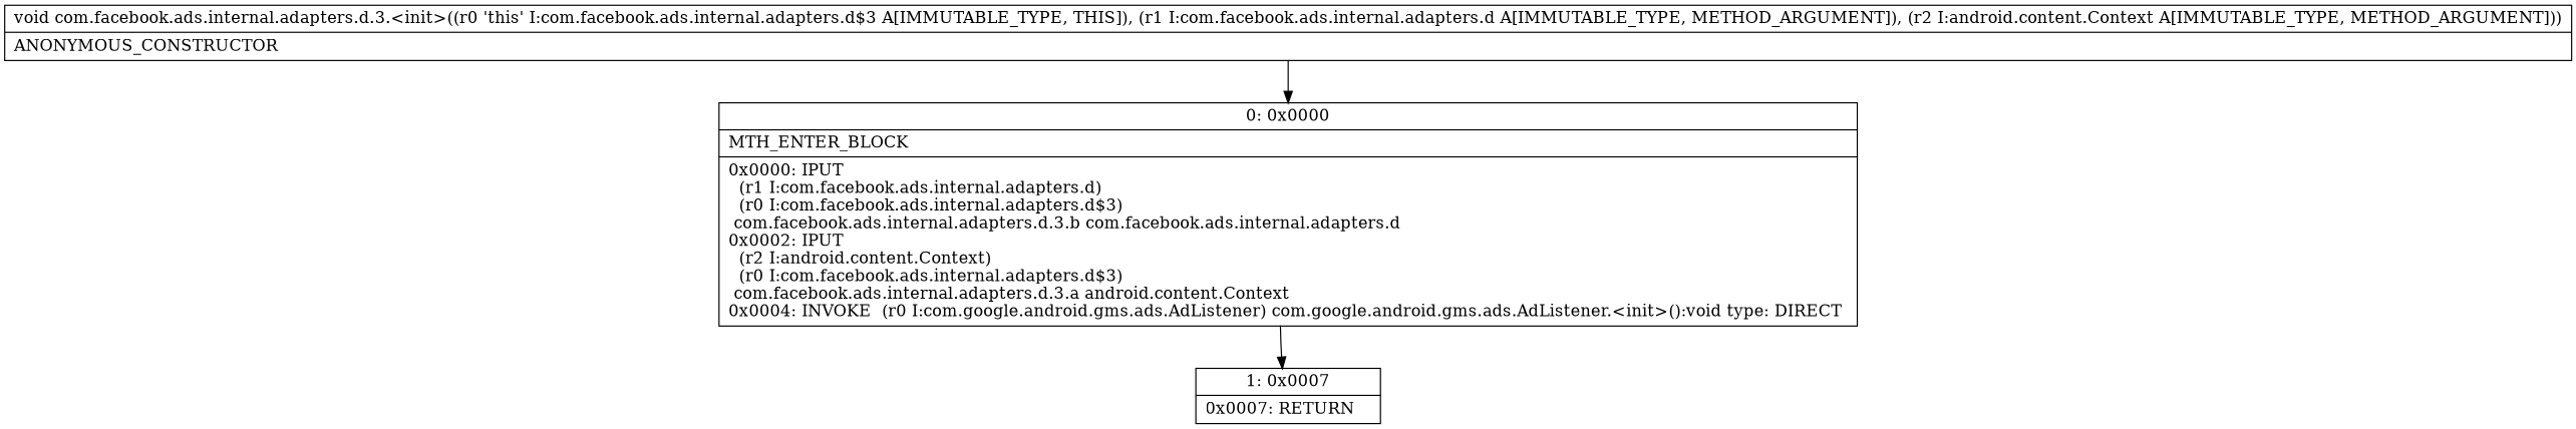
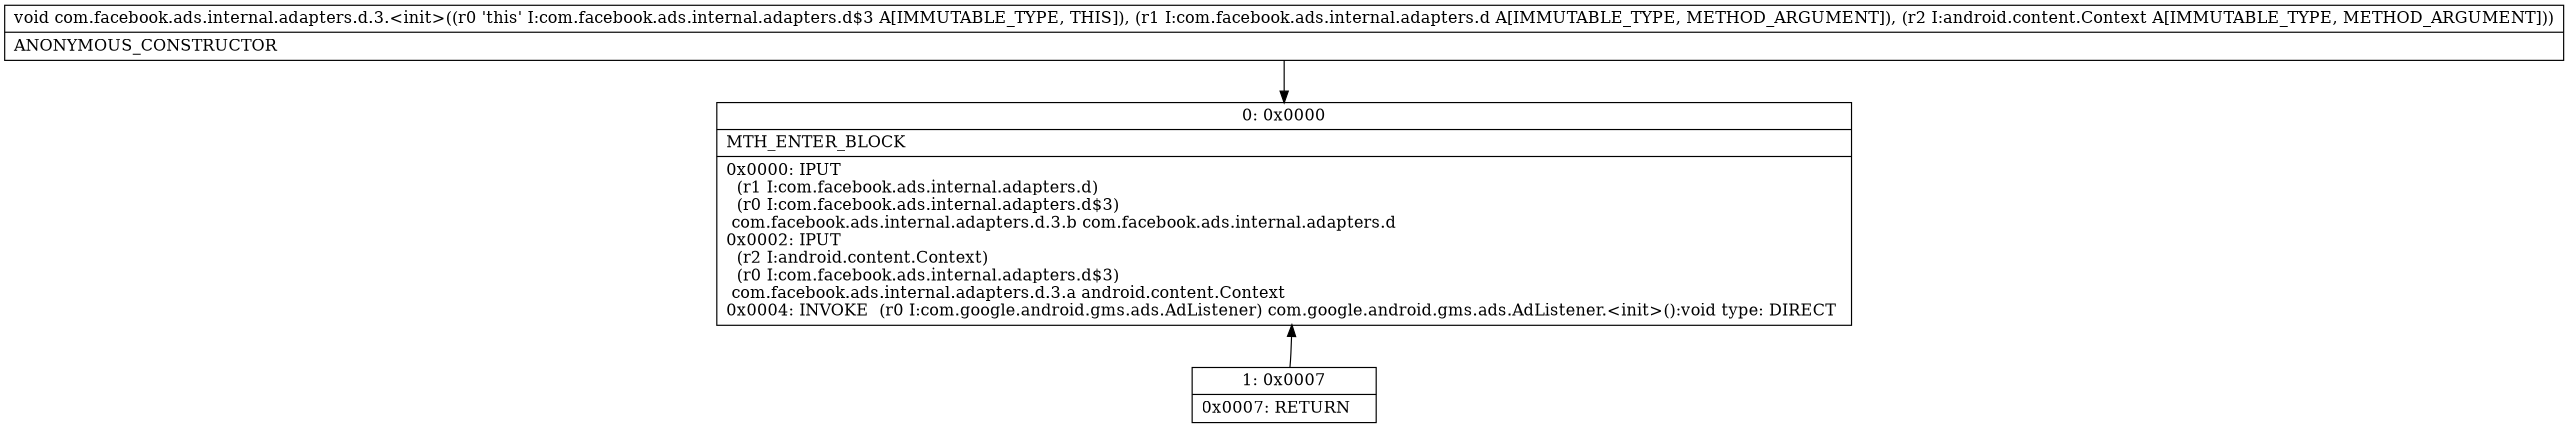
  digraph {
    node [shape=record]
    n1 [label="{0\:\ 0x0000|MTH_ENTER_BLOCK\l|0x0000: IPUT  \l  (r1 I:com.facebook.ads.internal.adapters.d)\l  (r0 I:com.facebook.ads.internal.adapters.d$3)\l com.facebook.ads.internal.adapters.d.3.b com.facebook.ads.internal.adapters.d \l0x0002: IPUT  \l  (r2 I:android.content.Context)\l  (r0 I:com.facebook.ads.internal.adapters.d$3)\l com.facebook.ads.internal.adapters.d.3.a android.content.Context \l0x0004: INVOKE  (r0 I:com.google.android.gms.ads.AdListener) com.google.android.gms.ads.AdListener.\<init\>():void type: DIRECT \l}"]
    n2 [label="{1\:\ 0x0007|0x0007: RETURN   \l}"]
    n3 [label="{void com.facebook.ads.internal.adapters.d.3.\<init\>((r0 'this' I:com.facebook.ads.internal.adapters.d$3 A[IMMUTABLE_TYPE, THIS]), (r1 I:com.facebook.ads.internal.adapters.d A[IMMUTABLE_TYPE, METHOD_ARGUMENT]), (r2 I:android.content.Context A[IMMUTABLE_TYPE, METHOD_ARGUMENT]))  | ANONYMOUS_CONSTRUCTOR\l}"]
-   n1 -> n2
+   n2 -> n1
    n3 -> n1
  }
